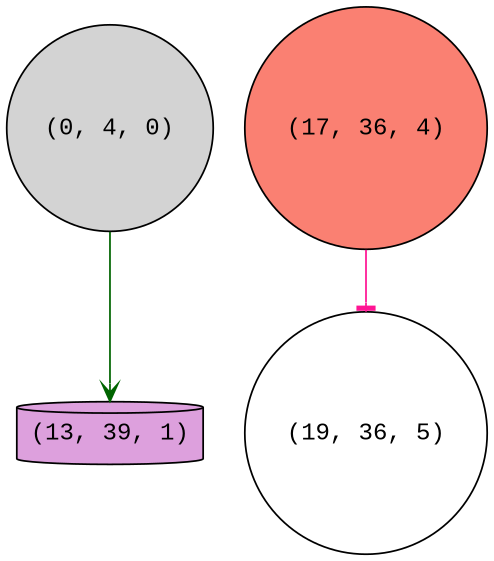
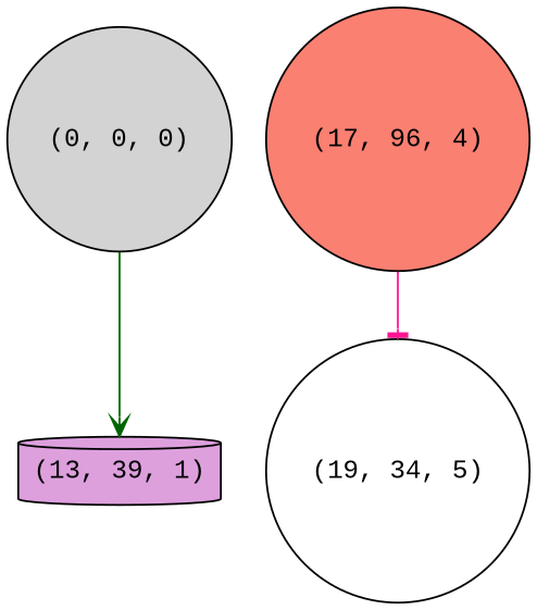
  digraph {
    fontname="Liberation Mono"
    node [fontname="Liberation Mono" shape=circle style=filled]
    edge [fontname="Liberation Mono"]
-   "(0, 0, 0)" [fillcolor=lightgrey label="(0, 4, 0)"]
+   "(0, 0, 0)" [fillcolor=lightgrey]
    "(13, 39, 1)" [fillcolor=plum shape=cylinder]
-   "(17, 36, 4)" [fillcolor=salmon]
-   "(19, 34, 5)" [fillcolor=white label="(19, 36, 5)"]
+   "(17, 36, 4)" [fillcolor=salmon label="(17, 96, 4)"]
+   "(19, 34, 5)" [fillcolor=white]
    "(0, 0, 0)" -> "(13, 39, 1)" [arrowhead=vee color=darkgreen]
    "(17, 36, 4)" -> "(19, 34, 5)" [arrowhead=tee color=deeppink]
  }
